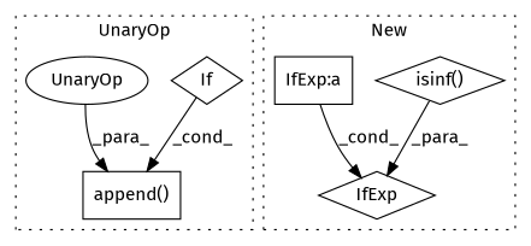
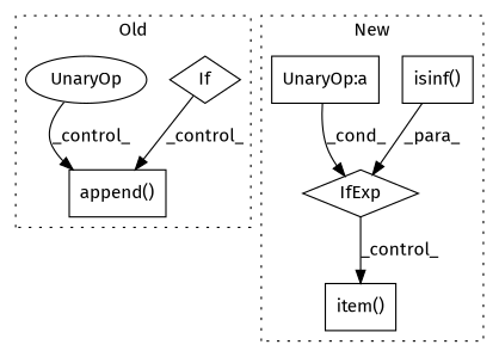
  digraph {
    fontname="Fira Sans"
    node [a=75 fontname="Fira Sans" shape=box]
    edge [fontname="Fira Sans"]
    n1 [l="18,1" label="append()" s="6217,6239"]
    n2 [a=96 l=3 label=If s=6177 shape=diamond]
    n3 [a=76 l=4 label=UnaryOp s=6235 shape=ellipse]
-   n4 [l="11,1" label="isinf()" s="6428,6449" shape=diamond]
-   n5 [a=61 l=26 label="IfExp:a" s=6424]
+   n4 [l="11,1" label="isinf()" s="6428,6449"]
+   n5 [a=61 l=26 label="UnaryOp:a" s=6424]
    n6 [a=51 l="4,6" label=IfExp s="6420,6450" shape=diamond]
+   n7 [l=10 label="item()" s=6410]
    subgraph cluster_1 {
-     label=UnaryOp
+     label=Old
      style=dotted
      n1
      n2
      n3
    }
    subgraph cluster_2 {
      label=New
      style=dotted
      n4
      n5
      n6
+     n7
    }
-   n2 -> n1 [label=_cond_]
-   n3 -> n1 [label=_para_]
+   n2 -> n1 [label=_control_]
+   n3 -> n1 [label=_control_]
    n4 -> n6 [label=_para_]
    n5 -> n6 [label=_cond_]
+   n6 -> n7 [label=_control_]
  }
